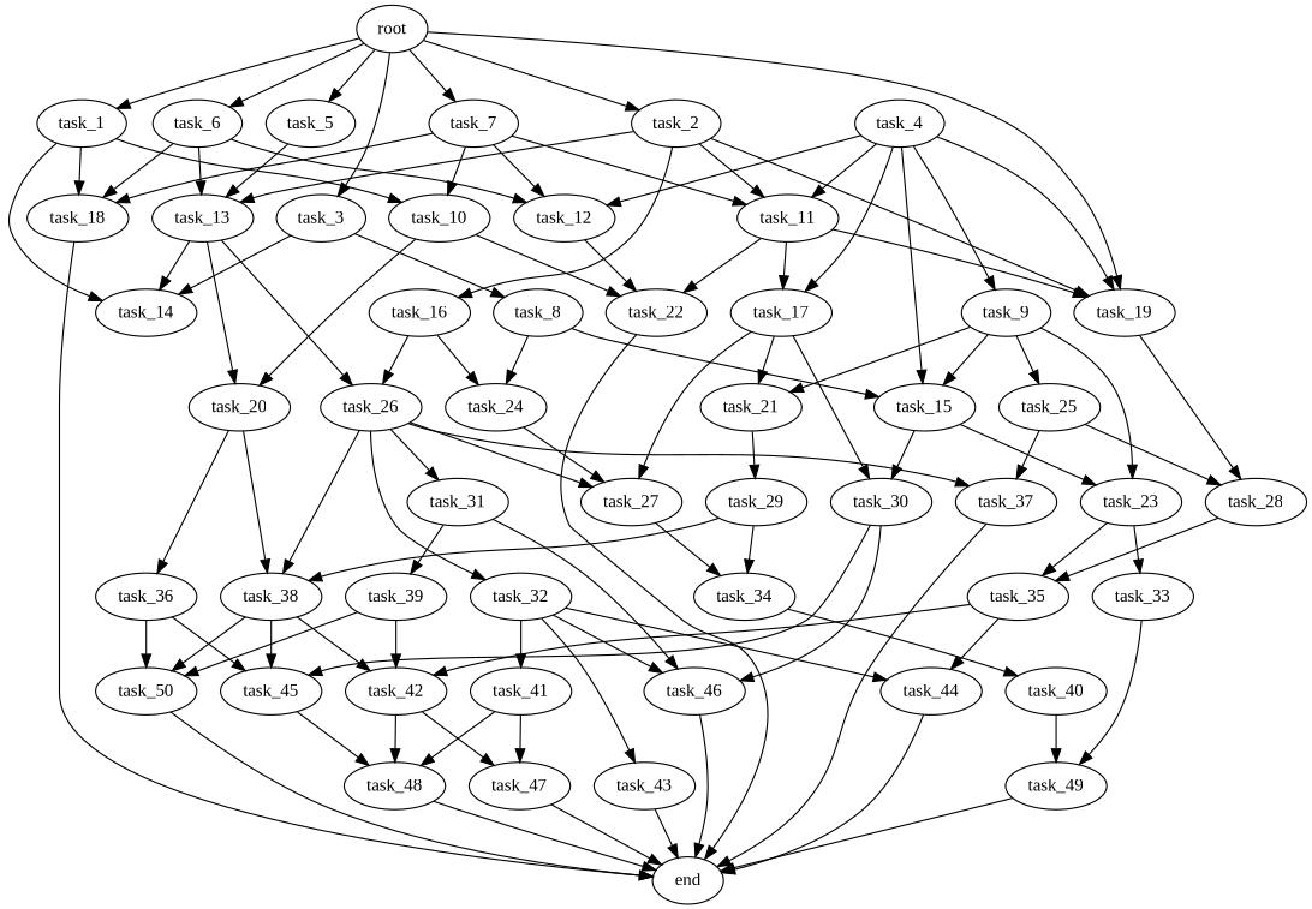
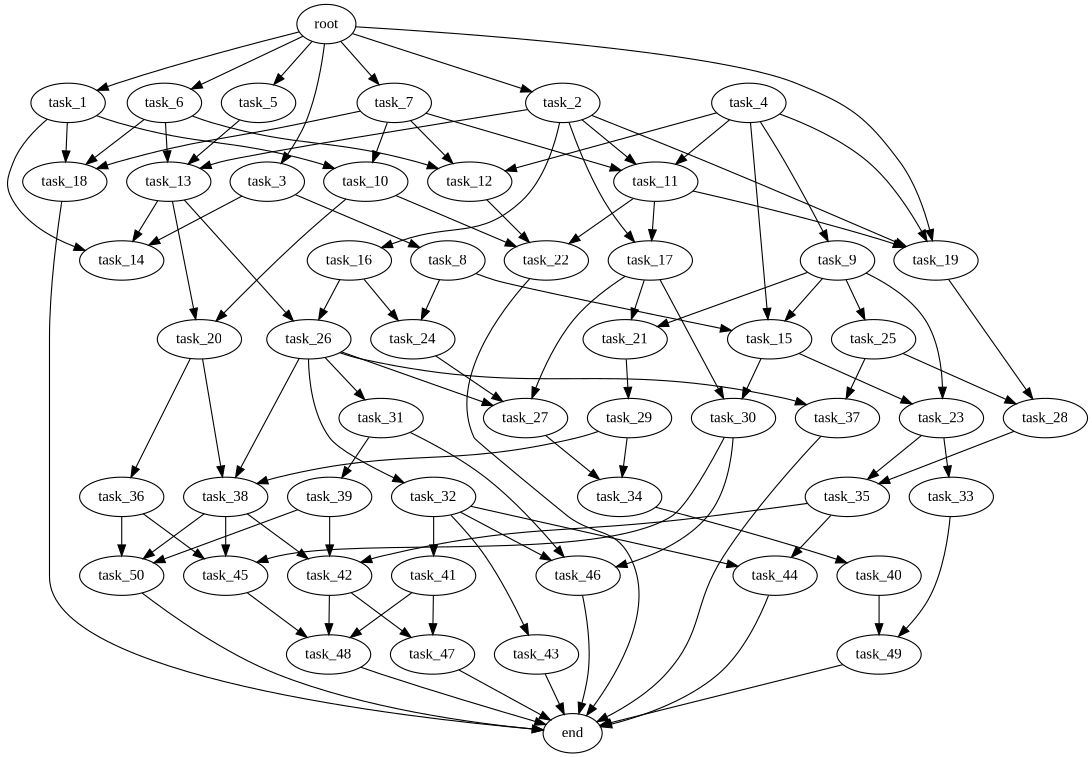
  digraph {
    fontname="Liberation Serif"
    node [fontname="Liberation Serif"]
    edge [fontname="Liberation Serif"]
    root
    task_1
    task_2
    task_3
    task_5
    task_6
    task_7
    task_19
    task_10
    task_14
    task_18
    task_11
    task_13
    task_16
    task_17
    task_8
    task_4
    task_9
    task_12
    task_15
    task_20
    task_22
    end
    task_26
    task_24
    task_21
    task_30
    task_27
    task_28
    task_23
    task_25
    task_29
    task_33
    task_35
    task_37
    task_36
    task_38
    task_31
    task_32
    task_45
    task_46
    task_34
    task_50
    task_42
    task_49
    task_44
    task_39
    task_41
    task_43
    task_40
    task_48
    task_47
    root -> task_1
    root -> task_2
    root -> task_3
    root -> task_5
    root -> task_6
    root -> task_7
    root -> task_19
    task_1 -> task_10
    task_1 -> task_14
    task_1 -> task_18
    task_2 -> task_19
    task_2 -> task_11
    task_2 -> task_13
    task_2 -> task_16
-   task_4 -> task_17
+   task_2 -> task_17
    task_3 -> task_14
    task_3 -> task_8
    task_5 -> task_13
    task_6 -> task_18
    task_6 -> task_13
    task_6 -> task_12
    task_7 -> task_10
    task_7 -> task_18
    task_7 -> task_11
    task_7 -> task_12
    task_19 -> task_28
    task_10 -> task_20
    task_10 -> task_22
    task_18 -> end
    task_11 -> task_19
    task_11 -> task_17
    task_11 -> task_22
    task_13 -> task_14
    task_13 -> task_20
    task_13 -> task_26
    task_16 -> task_26
    task_16 -> task_24
    task_17 -> task_21
    task_17 -> task_30
    task_17 -> task_27
    task_8 -> task_15
    task_8 -> task_24
    task_4 -> task_19
    task_4 -> task_11
    task_4 -> task_9
    task_4 -> task_12
    task_4 -> task_15
    task_9 -> task_15
    task_9 -> task_21
    task_9 -> task_23
    task_9 -> task_25
    task_12 -> task_22
    task_15 -> task_30
    task_15 -> task_23
    task_20 -> task_36
    task_20 -> task_38
    task_22 -> end
    task_26 -> task_27
    task_26 -> task_37
    task_26 -> task_38
    task_26 -> task_31
    task_26 -> task_32
    task_24 -> task_27
    task_21 -> task_29
    task_30 -> task_45
    task_30 -> task_46
    task_27 -> task_34
    task_28 -> task_35
    task_23 -> task_33
    task_23 -> task_35
    task_25 -> task_28
    task_25 -> task_37
    task_29 -> task_38
    task_29 -> task_34
    task_33 -> task_49
    task_35 -> task_42
    task_35 -> task_44
    task_37 -> end
    task_36 -> task_45
    task_36 -> task_50
    task_38 -> task_45
    task_38 -> task_50
    task_38 -> task_42
    task_31 -> task_46
    task_31 -> task_39
    task_32 -> task_46
    task_32 -> task_44
    task_32 -> task_41
    task_32 -> task_43
    task_45 -> task_48
    task_46 -> end
    task_34 -> task_40
    task_50 -> end
    task_42 -> task_48
    task_42 -> task_47
    task_49 -> end
    task_44 -> end
    task_39 -> task_50
    task_39 -> task_42
    task_41 -> task_48
    task_41 -> task_47
    task_43 -> end
    task_40 -> task_49
    task_48 -> end
    task_47 -> end
  }
